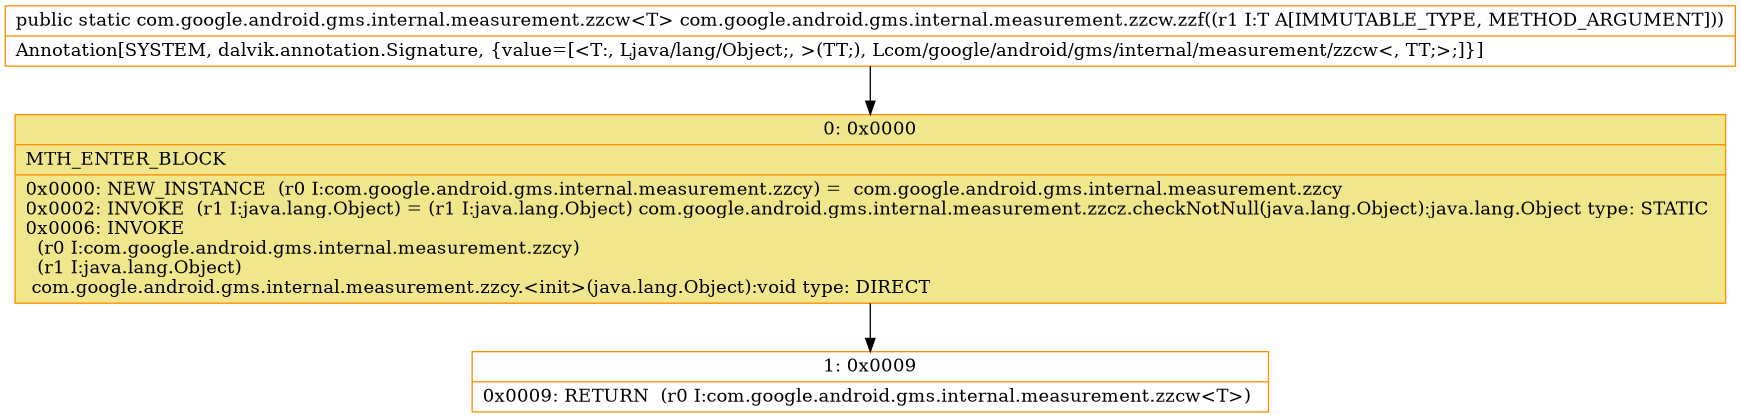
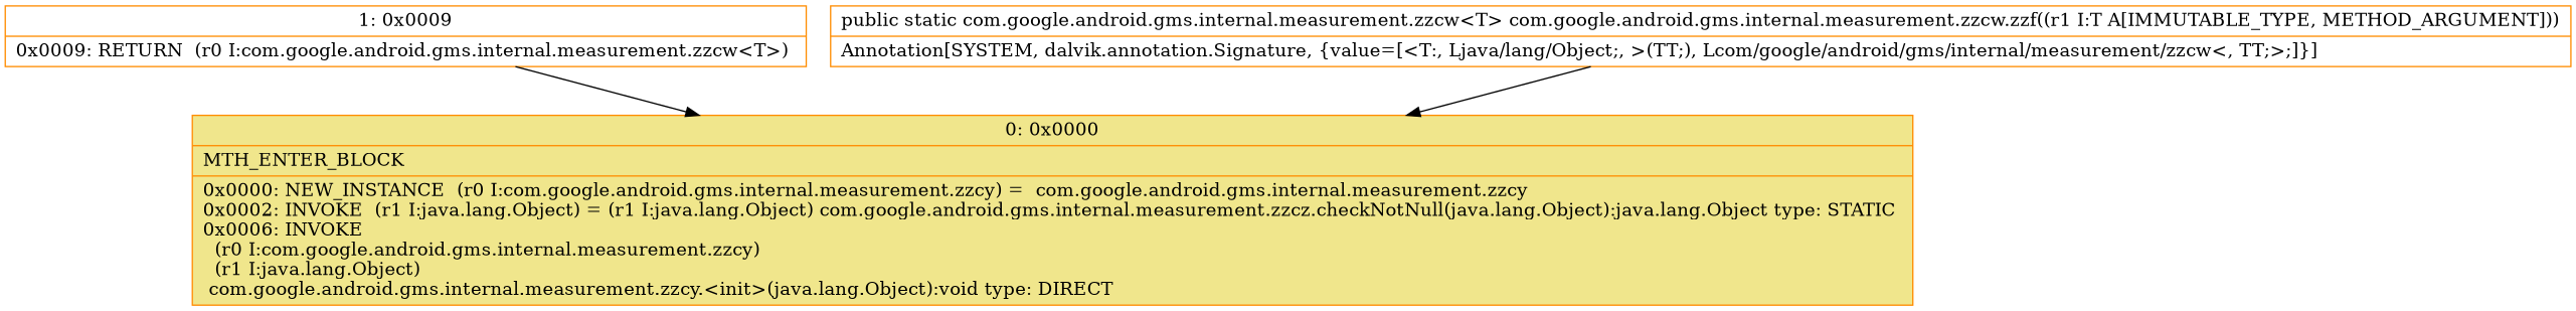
  digraph {
    node [shape=record style=filled fillcolor=white color=darkorange]
    n1 [label="{0\:\ 0x0000|MTH_ENTER_BLOCK\l|0x0000: NEW_INSTANCE  (r0 I:com.google.android.gms.internal.measurement.zzcy) =  com.google.android.gms.internal.measurement.zzcy \l0x0002: INVOKE  (r1 I:java.lang.Object) = (r1 I:java.lang.Object) com.google.android.gms.internal.measurement.zzcz.checkNotNull(java.lang.Object):java.lang.Object type: STATIC \l0x0006: INVOKE  \l  (r0 I:com.google.android.gms.internal.measurement.zzcy)\l  (r1 I:java.lang.Object)\l com.google.android.gms.internal.measurement.zzcy.\<init\>(java.lang.Object):void type: DIRECT \l}" fillcolor=khaki]
    n2 [label="{1\:\ 0x0009|0x0009: RETURN  (r0 I:com.google.android.gms.internal.measurement.zzcw\<T\>) \l}"]
    n3 [label="{public static com.google.android.gms.internal.measurement.zzcw\<T\> com.google.android.gms.internal.measurement.zzcw.zzf((r1 I:T A[IMMUTABLE_TYPE, METHOD_ARGUMENT]))  | Annotation[SYSTEM, dalvik.annotation.Signature, \{value=[\<T:, Ljava\/lang\/Object;, \>(TT;), Lcom\/google\/android\/gms\/internal\/measurement\/zzcw\<, TT;\>;]\}]\l}"]
-   n1 -> n2
+   n2 -> n1
    n3 -> n1
  }
